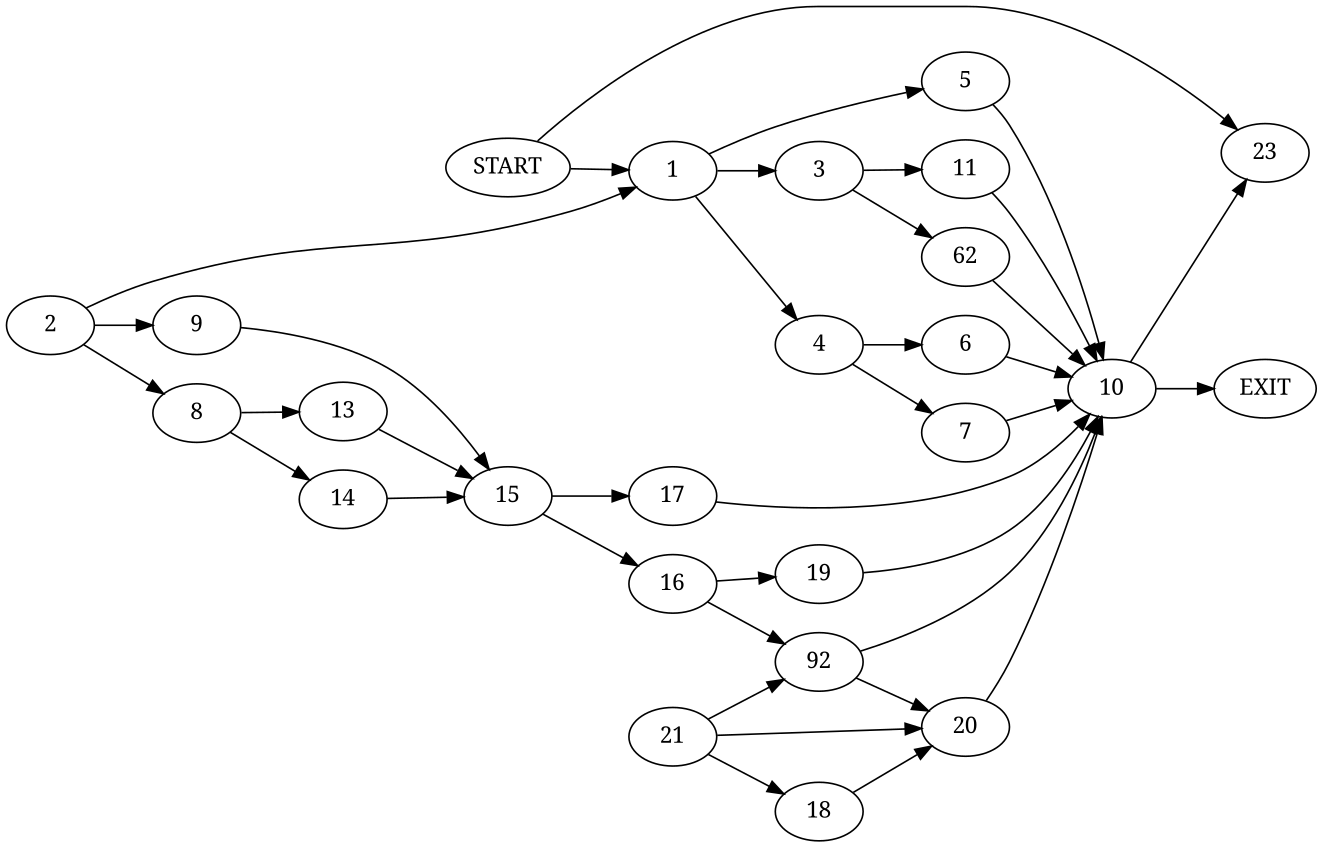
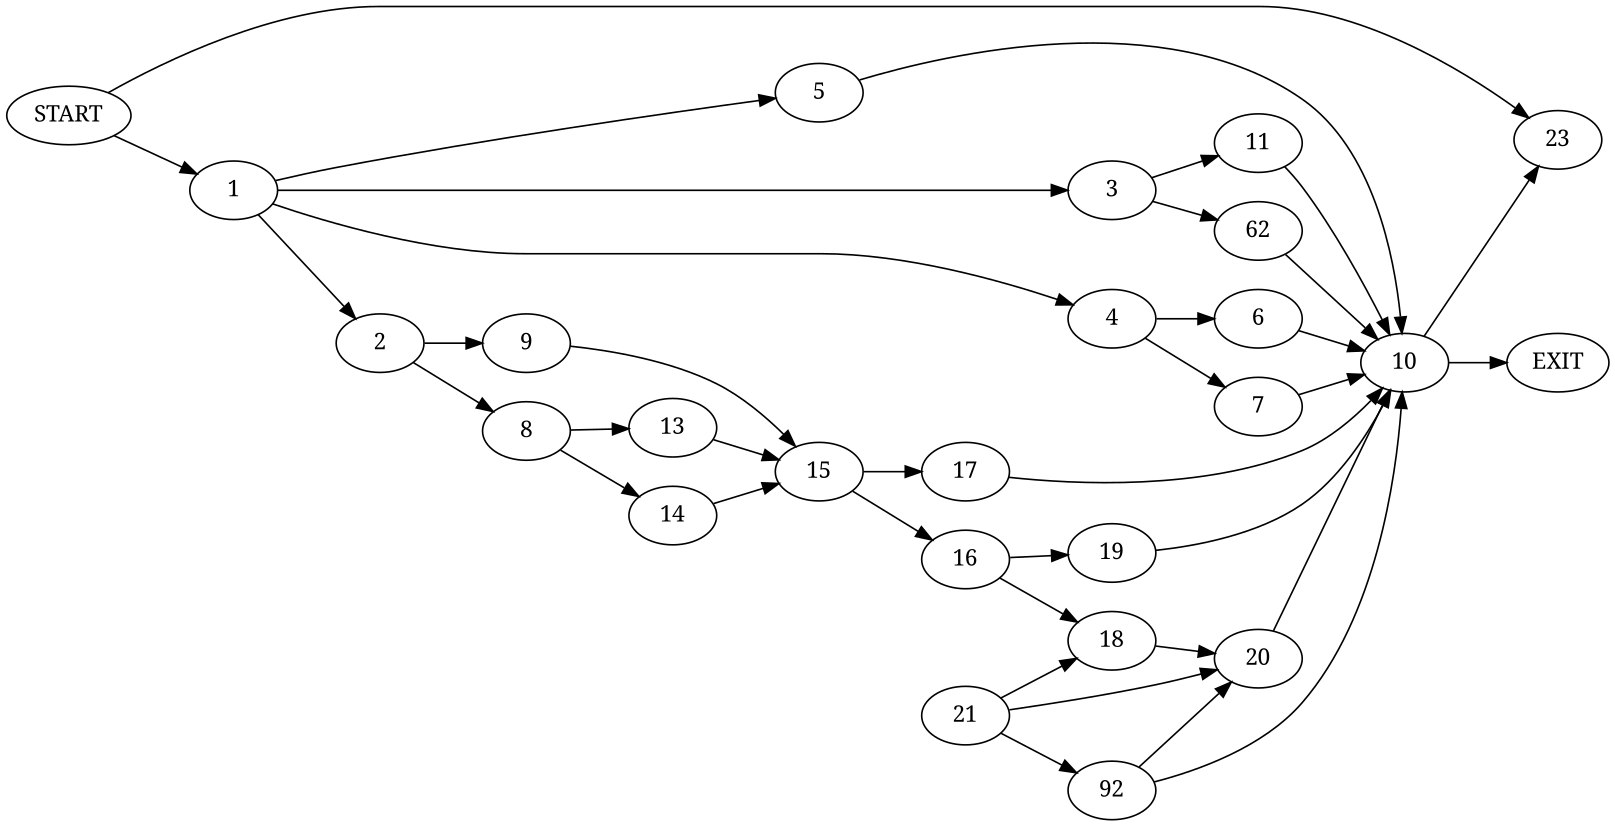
  digraph {
    fontname="Noto Serif"
    rankdir=LR
    node [fontname="Noto Serif"]
    edge [fontname="Noto Serif"]
    n1 [label=START]
    1
    23
    2
    3
    4
    5
    n8 [label=EXIT]
    8
    9
    11
    n12 [label=62]
    6
    7
    10
    13
    14
    15
    16
    17
    18
    19
    20
    21
    n25 [label=92]
    n1 -> 1
    n1 -> 23
-   2 -> 1
+   1 -> 2
    1 -> 3
    1 -> 4
    1 -> 5
    2 -> 8
    2 -> 9
    3 -> 11
    3 -> n12
    4 -> 6
    4 -> 7
    5 -> 10
    8 -> 13
    8 -> 14
    9 -> 15
    11 -> 10
    n12 -> 10
    6 -> 10
    7 -> 10
    10 -> 23
    10 -> n8
    13 -> 15
    14 -> 15
    15 -> 16
    15 -> 17
-   16 -> n25
+   16 -> 18
    16 -> 19
    17 -> 10
    18 -> 20
    19 -> 10
    20 -> 10
    21 -> 18
    21 -> 20
    21 -> n25
    n25 -> 10
    n25 -> 20
  }
